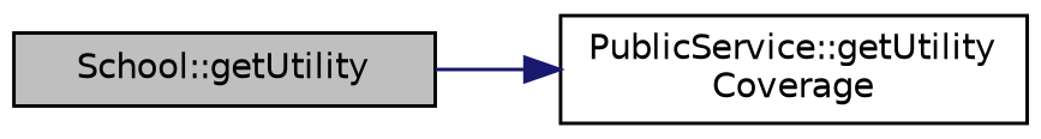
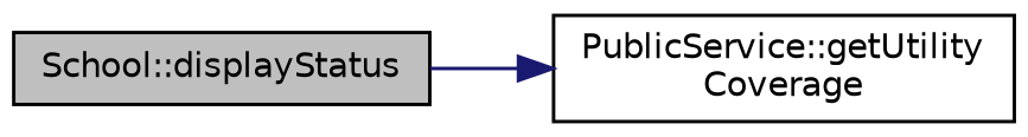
  digraph {
    rankdir=LR
    node [color=black fontname=Helvetica fontsize=10 shape=record style=filled]
-   n1 [fillcolor=grey75 fontcolor=black height=0.2 label="School::getUtility" width=0.4]
+   n1 [fillcolor=grey75 fontcolor=black height=0.2 label="School::displayStatus" width=0.4]
    n2 [fillcolor=white height=0.2 label="PublicService::getUtility\lCoverage" width=0.4]
    n1 -> n2 [color=midnightblue fontname=Helvetica fontsize=10 labelfontname=Helvetica labelfontsize=10 style=solid]
  }
